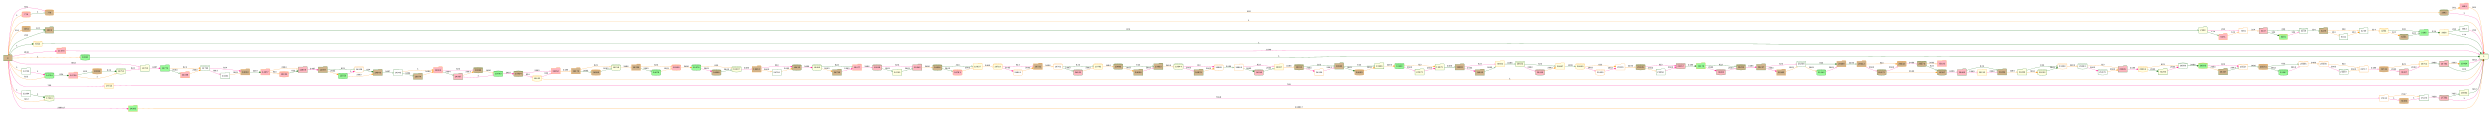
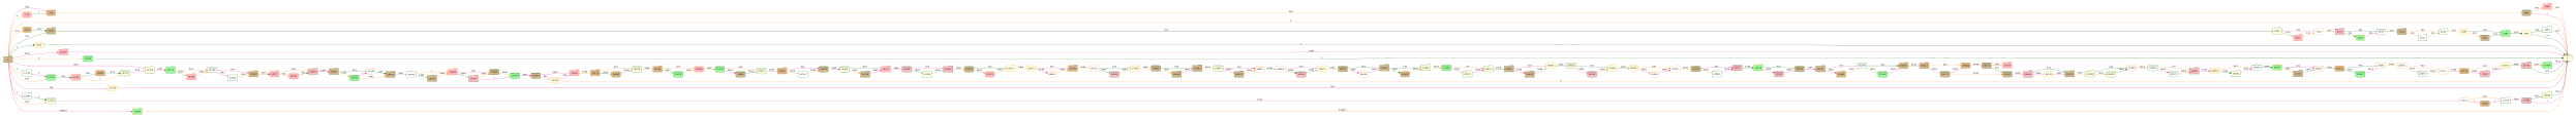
  digraph {
    fontname="Liberation Mono"
    rankdir=LR
    node [color=darkgreen fillcolor=tan fontname="Liberation Mono" shape=folder style=filled]
    edge [arrowhead=onormal color=darkorange fontname="Liberation Mono"]
    778 [color=darkorange fillcolor=lightpink shape=cylinder]
    779 [color=darkorange shape=cylinder]
    1982 [shape=cylinder]
    1 [fillcolor=lightyellow shape=cylinder]
    9089 [color=darkorange fillcolor=lightpink]
    2560 [fillcolor=lightyellow]
    1983
    2581 [color=darkorange fillcolor=white]
    6271 [color=darkorange fillcolor=lightpink]
    3147 [fillcolor=lightpink]
    3168 [fillcolor=white shape=cylinder]
    6291 [color=darkorange fillcolor=palegreen shape=cylinder]
    3229
    3250 [fillcolor=white]
    6311 [fillcolor=white]
    3264 [color=darkorange fillcolor=lightyellow shape=cylinder]
    3285 [fillcolor=palegreen]
    6331 [shape=cylinder]
    3656 [color=darkorange fillcolor=lightyellow]
    3963 [fillcolor=white]
    6251 [color=darkorange shape=cylinder]
    8312 [color=darkorange fillcolor=lightyellow shape=cylinder]
    11070 [color=darkorange fillcolor=lightpink]
    13051 [fillcolor=palegreen shape=cylinder]
    14723 [fillcolor=white]
    14724 [fillcolor=palegreen shape=cylinder]
    14730 [color=darkorange fillcolor=lightpink]
    14751 [fillcolor=lightyellow shape=cylinder]
    19014 [color=darkorange shape=cylinder]
    14763 [fillcolor=lightyellow]
    14775 [fillcolor=palegreen]
    14799 [fillcolor=white shape=cylinder]
    24408 [color=darkorange fillcolor=lightpink]
    14823 [color=darkorange]
    24431 [fillcolor=white]
    14877 [color=darkorange fillcolor=lightpink]
    14898 [fillcolor=lightpink]
    19034 [color=darkorange fillcolor=lightpink shape=cylinder]
    14907
    14919 [fillcolor=palegreen shape=cylinder]
    14928 [color=darkorange fillcolor=white shape=cylinder]
    14940
    14943 [fillcolor=white]
    14964 [color=darkorange fillcolor=lightpink]
    19074
    14967 [fillcolor=lightpink]
    19095 [shape=cylinder]
    15003 [fillcolor=palegreen shape=cylinder]
    15024 [shape=cylinder]
    15032 [color=darkorange fillcolor=lightyellow shape=cylinder]
    19152 [color=darkorange fillcolor=lightpink]
    19173 [color=darkorange]
    19218 [fillcolor=lightyellow shape=cylinder]
    24559 [color=darkorange shape=cylinder]
    17013 [color=darkorange fillcolor=lightyellow shape=cylinder]
    17014 [fillcolor=lightyellow shape=cylinder]
    17202 [color=darkorange fillcolor=white]
    17223 [fillcolor=white]
    22404 [color=darkorange shape=cylinder]
    17394 [fillcolor=lightpink shape=cylinder]
    18994 [fillcolor=lightyellow]
    19239 [color=darkorange]
    19368 [color=darkorange fillcolor=lightpink shape=cylinder]
    24678 [fillcolor=palegreen shape=cylinder]
    19376 [fillcolor=palegreen shape=cylinder]
    19397 [fillcolor=lightyellow shape=cylinder]
    24698 [shape=cylinder]
    19413 [color=darkorange]
    19433 [shape=cylinder]
    24718 [fillcolor=white]
    19456 [fillcolor=lightyellow shape=cylinder]
    19477 [color=darkorange fillcolor=lightpink]
    24738
    19518 [fillcolor=lightpink shape=cylinder]
    19542 [fillcolor=lightpink]
    24761 [fillcolor=lightyellow]
    19616 [shape=cylinder]
    19637 [color=darkorange fillcolor=lightyellow]
    24781 [color=darkorange fillcolor=lightpink shape=cylinder]
    19710 [color=darkorange fillcolor=lightyellow shape=cylinder]
    19731 [color=darkorange]
    24801 [color=darkorange fillcolor=white shape=cylinder]
    19761 [color=darkorange fillcolor=white shape=cylinder]
    19782 [color=darkorange fillcolor=lightyellow shape=cylinder]
    24821 [fillcolor=lightpink shape=cylinder]
    19803 [shape=cylinder]
    19833
    24850
    19844 [fillcolor=lightyellow shape=cylinder]
    19865 [color=darkorange fillcolor=white shape=cylinder]
    24870
    19866 [color=darkorange fillcolor=white]
    19907 [color=darkorange fillcolor=lightyellow]
    24910 [fillcolor=lightpink shape=cylinder]
    19911 [shape=cylinder]
    19932
-   24930 [color=darkorange fillcolor=white]
+   24930 [color=darkorange fillcolor=white shape=cylinder]
    19956 [fillcolor=lightyellow]
    24953 [color=darkorange shape=cylinder]
    19958 [fillcolor=palegreen shape=cylinder]
    19979 [fillcolor=lightyellow]
    24973 [fillcolor=lightyellow]
    19983
    20004 [color=darkorange fillcolor=lightyellow]
    24993
    20034 [fillcolor=lightyellow shape=cylinder]
    20057 [color=darkorange fillcolor=lightyellow]
    25015 [fillcolor=lightpink shape=cylinder]
    20095 [color=darkorange fillcolor=lightyellow shape=cylinder]
    20116 [color=darkorange fillcolor=white]
    25035 [color=darkorange fillcolor=white shape=cylinder]
    20135 [shape=cylinder]
    20157 [fillcolor=lightpink shape=cylinder]
    25056 [fillcolor=white]
    20178 [color=darkorange fillcolor=palegreen]
    20205 [shape=cylinder]
    25082 [fillcolor=lightpink shape=cylinder]
    20247
    20268 [fillcolor=white shape=cylinder]
    25102 [color=darkorange]
    20309 [color=darkorange]
    25142 [fillcolor=palegreen shape=cylinder]
    20312 [color=darkorange]
    20343 [color=darkorange shape=cylinder]
    25172 [shape=cylinder]
    20376 [shape=cylinder]
    20397 [shape=cylinder]
    25192 [color=darkorange fillcolor=lightpink]
    20403 [fillcolor=lightpink]
    20424
    25212 [color=darkorange fillcolor=lightyellow]
    20429 [fillcolor=lightyellow]
    20450 [color=darkorange fillcolor=white shape=cylinder]
    25232 [fillcolor=lightyellow shape=cylinder]
    20460 [fillcolor=white shape=cylinder]
    20505 [fillcolor=lightpink]
    25276 [fillcolor=white shape=cylinder]
    20565 [color=darkorange fillcolor=lightyellow shape=cylinder]
    20586 [fillcolor=white shape=cylinder]
    25296 [fillcolor=lightyellow]
    20595 [color=darkorange fillcolor=palegreen shape=cylinder]
    20647 [color=darkorange fillcolor=white shape=cylinder]
    25347
    20674 [color=darkorange shape=cylinder]
    20695 [color=darkorange fillcolor=white shape=cylinder]
    25367 [fillcolor=palegreen shape=cylinder]
    20696 [color=darkorange fillcolor=white shape=cylinder]
    20717 [color=darkorange fillcolor=white]
    25387 [fillcolor=white shape=cylinder]
    20731 [color=darkorange shape=cylinder]
    20752 [color=darkorange fillcolor=lightyellow]
    25407 [fillcolor=lightpink]
    20784 [fillcolor=lightpink]
    25454 [fillcolor=palegreen]
    22384 [fillcolor=white]
    24385 [color=darkorange fillcolor=palegreen]
    0
    778 -> 779 [arrowhead=odot color=darkgreen label=1]
    779 -> 1982 [label=582]
    1982 -> 1 [arrowhead=odot color=deeppink label=1]
    1982 -> 9089 [arrowhead=diamond label=581]
    9089 -> 1 [arrowhead=diamond label=581]
    2560 -> 2581 [arrowhead=odot color=deeppink label=200]
    2560 -> 6271 [color=darkgreen label=124]
    1983 -> 2560 [color=darkgreen label=324]
    2581 -> 3147 [label=324]
    6271 -> 2581 [label=124]
    3147 -> 3168 [arrowhead=odot color=darkgreen label=200]
    3147 -> 6291 [arrowhead=diamond color=darkgreen label=124]
    3168 -> 3229 [arrowhead=odot color=darkgreen label=324]
    6291 -> 3168 [color=deeppink label=124]
    3229 -> 3250 [label=200]
    3229 -> 6311 [arrowhead=odot label=124]
    3250 -> 3264 [arrowhead=odot label=324]
    6311 -> 3250 [arrowhead=diamond label=124]
    3264 -> 3285 [color=darkgreen label=200]
    3264 -> 6331 [arrowhead=diamond label=124]
    3285 -> 3656 [arrowhead=diamond color=darkgreen label=324]
    6331 -> 3285 [color=darkgreen label=124]
    3656 -> 1 [arrowhead=odot color=darkgreen label=124]
    3656 -> 3963 [color=darkgreen label=200]
    3963 -> 1 [arrowhead=diamond color=deeppink label=200]
    6251 -> 1983 [arrowhead=diamond color=darkgreen label=124]
    8312 -> 1 [arrowhead=diamond color=darkgreen label=1]
    11070 -> 1 [color=deeppink label=1840]
    13051 -> 1 [arrowhead=diamond color=darkgreen label=1]
    14723 -> 14724 [arrowhead=diamond color=deeppink label=1]
    14724 -> 14730 [arrowhead=diamond color=darkgreen label=824]
    14730 -> 14751 [label=1]
    14730 -> 19014 [arrowhead=odot color=darkgreen label=823]
    14751 -> 14763 [color=deeppink label=824]
    19014 -> 14751 [arrowhead=diamond color=darkgreen label=823]
    14763 -> 14775 [arrowhead=diamond color=deeppink label=3487]
    14775 -> 14799 [arrowhead=diamond label=824]
    14775 -> 24408 [color=darkgreen label=2663]
    14799 -> 14823 [arrowhead=diamond color=deeppink label=824]
    14799 -> 24431 [color=deeppink label=2663]
    24408 -> 14799 [arrowhead=diamond label=2663]
    14823 -> 14877 [arrowhead=diamond color=darkgreen label=3487]
    24431 -> 14823 [arrowhead=odot label=2663]
    14877 -> 14898 [label=2664]
    14877 -> 19034 [label=823]
    14898 -> 14907 [arrowhead=diamond color=deeppink label=3487]
    19034 -> 14898 [arrowhead=diamond color=darkgreen label=823]
    14907 -> 14919 [arrowhead=diamond label=2664]
    14907 -> 14928 [arrowhead=odot color=darkgreen label=823]
    14919 -> 14928 [arrowhead=diamond color=deeppink label=1]
    14919 -> 14940 [arrowhead=diamond label=2663]
    14928 -> 14940 [arrowhead=diamond color=darkgreen label=824]
    14940 -> 14943 [arrowhead=odot color=darkgreen label=3487]
    14943 -> 14964 [arrowhead=diamond label=1]
    14943 -> 19074 [arrowhead=odot color=darkgreen label=3486]
    14964 -> 14967 [arrowhead=odot color=darkgreen label=2664]
    14964 -> 19095 [arrowhead=odot color=deeppink label=823]
    19074 -> 14964 [arrowhead=diamond label=3486]
    14967 -> 19095 [arrowhead=diamond label=2663]
    14967 -> 15003 [arrowhead=odot color=deeppink label=1]
    19095 -> 15003 [label=3486]
    15003 -> 15024 [arrowhead=diamond color=deeppink label=3487]
    15024 -> 15032 [color=deeppink label=824]
    15024 -> 19152 [color=deeppink label=2663]
    15032 -> 1 [label=1]
    15032 -> 19152 [color=deeppink label=823]
    19152 -> 19173 [label=3486]
    19173 -> 19218 [label=823]
    19173 -> 24559 [arrowhead=odot color=darkgreen label=2663]
    19218 -> 19239 [arrowhead=odot label=3486]
    24559 -> 19218 [color=darkgreen label=2663]
    17013 -> 1 [arrowhead=diamond color=deeppink label=765]
    17014 -> 17202 [arrowhead=odot color=deeppink label=7658]
    17202 -> 17223 [label=7657]
    17202 -> 22404 [arrowhead=odot color=deeppink label=1]
    17223 -> 17394 [arrowhead=odot color=deeppink label=7658]
    22404 -> 17223 [arrowhead=odot color=deeppink label=1]
    17394 -> 1 [arrowhead=odot color=deeppink label=1]
    17394 -> 18994 [color=darkgreen label=7657]
    18994 -> 1 [arrowhead=diamond color=darkgreen label=7657]
    19239 -> 19368 [label=823]
    19239 -> 24678 [color=darkgreen label=2663]
    19368 -> 19376 [arrowhead=diamond label=3486]
    24678 -> 19368 [label=2663]
    19376 -> 19397 [arrowhead=odot label=823]
    19376 -> 24698 [arrowhead=diamond color=deeppink label=2663]
    19397 -> 19413 [arrowhead=odot color=deeppink label=3486]
    24698 -> 19397 [color=darkgreen label=2663]
    19413 -> 19433 [arrowhead=diamond color=deeppink label=823]
    19413 -> 24718 [label=2663]
    19433 -> 19456 [arrowhead=diamond color=deeppink label=3486]
    24718 -> 19433 [arrowhead=diamond label=2663]
    19456 -> 19477 [arrowhead=odot color=darkgreen label=823]
    19456 -> 24738 [arrowhead=diamond label=2663]
    19477 -> 19518 [color=deeppink label=3486]
    24738 -> 19477 [arrowhead=diamond color=deeppink label=2663]
    19518 -> 19542 [arrowhead=odot color=deeppink label=823]
    19518 -> 24761 [color=darkgreen label=2663]
    19542 -> 19616 [label=3486]
    24761 -> 19542 [arrowhead=odot color=darkgreen label=2663]
    19616 -> 19637 [color=darkgreen label=823]
    19616 -> 24781 [color=darkgreen label=2663]
    19637 -> 19710 [arrowhead=odot label=3486]
    24781 -> 19637 [arrowhead=odot label=2663]
    19710 -> 19731 [arrowhead=odot color=deeppink label=823]
    19710 -> 24801 [arrowhead=diamond color=deeppink label=2663]
    19731 -> 19761 [label=3486]
    24801 -> 19731 [arrowhead=diamond label=2663]
    19761 -> 19782 [arrowhead=odot color=darkgreen label=823]
    19761 -> 24821 [color=darkgreen label=2663]
    19782 -> 19803 [label=3486]
    24821 -> 19782 [arrowhead=odot label=2663]
    19803 -> 19833 [color=darkgreen label=823]
    19803 -> 24850 [arrowhead=diamond label=2663]
    19833 -> 19844 [arrowhead=odot label=3486]
    24850 -> 19833 [color=deeppink label=2663]
    19844 -> 19865 [arrowhead=diamond color=deeppink label=823]
    19844 -> 24870 [arrowhead=odot color=deeppink label=2663]
    19865 -> 19866 [color=darkgreen label=3486]
    24870 -> 19865 [arrowhead=diamond label=2663]
    19866 -> 19907 [color=deeppink label=823]
    19866 -> 24910 [arrowhead=diamond color=darkgreen label=2663]
    19907 -> 19911 [arrowhead=odot label=3486]
    24910 -> 19907 [color=darkgreen label=2663]
    19911 -> 19932 [arrowhead=odot color=darkgreen label=823]
    19911 -> 24930 [arrowhead=diamond color=deeppink label=2663]
    19932 -> 19956 [arrowhead=odot color=darkgreen label=823]
    19932 -> 24953 [arrowhead=diamond color=darkgreen label=2663]
    24930 -> 19932 [color=deeppink label=2663]
    19956 -> 19958 [arrowhead=diamond label=3486]
    24953 -> 19956 [arrowhead=diamond label=2663]
    19958 -> 19979 [arrowhead=diamond label=823]
    19958 -> 24973 [arrowhead=odot color=deeppink label=2663]
    19979 -> 19983 [arrowhead=odot color=darkgreen label=3486]
    24973 -> 19979 [arrowhead=diamond color=deeppink label=2663]
    19983 -> 20004 [arrowhead=odot color=deeppink label=823]
    19983 -> 24993 [arrowhead=diamond color=deeppink label=2663]
    20004 -> 20034 [arrowhead=odot color=darkgreen label=3486]
    24993 -> 20004 [color=darkgreen label=2663]
    20034 -> 20057 [color=darkgreen label=823]
    20034 -> 25015 [arrowhead=odot color=deeppink label=2663]
    20057 -> 20095 [color=darkgreen label=3486]
    25015 -> 20057 [arrowhead=diamond label=2663]
    20095 -> 20116 [arrowhead=diamond label=823]
    20095 -> 25035 [color=deeppink label=2663]
    20116 -> 20135 [label=3486]
    25035 -> 20116 [arrowhead=diamond color=deeppink label=2663]
    20135 -> 20157 [arrowhead=diamond color=deeppink label=823]
    20135 -> 25056 [arrowhead=odot label=2663]
    20157 -> 20178 [arrowhead=diamond color=darkgreen label=3486]
    25056 -> 20157 [arrowhead=diamond color=deeppink label=2663]
    20178 -> 20205 [color=darkgreen label=823]
    20178 -> 25082 [arrowhead=diamond color=deeppink label=2663]
    20205 -> 20247 [arrowhead=diamond color=deeppink label=3486]
    25082 -> 20205 [color=deeppink label=2663]
    20247 -> 20268 [arrowhead=odot color=deeppink label=823]
    20247 -> 25102 [arrowhead=diamond color=deeppink label=2663]
    20268 -> 20309 [arrowhead=diamond color=darkgreen label=823]
    20268 -> 25142 [label=2663]
    25102 -> 20268 [arrowhead=odot label=2663]
    20309 -> 20312 [color=darkgreen label=3486]
    25142 -> 20309 [color=deeppink label=2663]
    20312 -> 20343 [arrowhead=diamond label=823]
    20312 -> 25172 [arrowhead=odot color=deeppink label=2663]
    20343 -> 20376 [arrowhead=odot color=deeppink label=3486]
    25172 -> 20343 [arrowhead=odot color=deeppink label=2663]
    25172 -> 20397 [arrowhead=diamond label=2663]
    20376 -> 20397 [color=darkgreen label=823]
    20376 -> 25192 [label=2663]
    20397 -> 20403 [arrowhead=odot color=deeppink label=3486]
    20403 -> 20424 [color=darkgreen label=823]
    20403 -> 25212 [arrowhead=odot color=deeppink label=2663]
    20424 -> 20429 [label=3486]
    25212 -> 20424 [arrowhead=odot color=deeppink label=2663]
    20429 -> 20450 [color=darkgreen label=823]
    20429 -> 25232 [arrowhead=diamond label=2663]
    20450 -> 20460 [label=3486]
    25232 -> 20450 [arrowhead=diamond color=darkgreen label=2663]
    20460 -> 20505 [arrowhead=odot label=823]
    20460 -> 25276 [arrowhead=diamond color=deeppink label=2663]
    20505 -> 20565 [arrowhead=diamond color=deeppink label=3486]
    25276 -> 20505 [arrowhead=diamond label=2663]
    20565 -> 20586 [label=823]
    20565 -> 25296 [arrowhead=diamond color=darkgreen label=2663]
    20586 -> 20595 [arrowhead=diamond color=darkgreen label=3486]
    25296 -> 20586 [arrowhead=diamond color=deeppink label=2663]
    20595 -> 20647 [arrowhead=diamond color=deeppink label=823]
    20595 -> 25347 [arrowhead=odot label=2663]
    20647 -> 20674 [arrowhead=odot color=darkgreen label=3486]
    25347 -> 20647 [arrowhead=odot color=darkgreen label=2663]
    20674 -> 20695 [color=darkgreen label=823]
    20674 -> 25367 [arrowhead=odot color=darkgreen label=2663]
    20695 -> 20696 [label=3486]
    25367 -> 20695 [arrowhead=odot color=deeppink label=2663]
    20696 -> 20717 [label=823]
    20696 -> 25387 [arrowhead=odot color=deeppink label=2663]
    20717 -> 20731 [color=deeppink label=3486]
    25387 -> 20717 [arrowhead=odot label=2663]
    20731 -> 20752 [arrowhead=odot label=823]
    20731 -> 25407 [color=deeppink label=2663]
    20752 -> 20784 [arrowhead=odot color=darkgreen label=3486]
    25407 -> 20752 [color=deeppink label=2663]
    20784 -> 1 [arrowhead=odot color=darkgreen label=823]
    20784 -> 25454 [arrowhead=diamond label=2663]
    25454 -> 1 [color=deeppink label=2663]
    22384 -> 17014 [arrowhead=diamond color=darkgreen label=1]
    24385 -> 1 [label=268817]
    0 -> 778 [arrowhead=odot label=1]
    0 -> 779 [arrowhead=odot color=deeppink label=581]
    0 -> 1 [label=1]
    0 -> 1983 [arrowhead=odot color=darkgreen label=200]
    0 -> 6251 [label=124]
    0 -> 8312 [arrowhead=diamond color=darkgreen label=1]
    0 -> 11070 [arrowhead=diamond color=deeppink label=1840]
    0 -> 13051 [label=1]
    0 -> 14723 [arrowhead=odot label=1]
    0 -> 14724 [arrowhead=odot label=823]
    0 -> 14763 [color=deeppink label=2663]
    0 -> 17013 [color=deeppink label=765]
    0 -> 17014 [arrowhead=odot label=7657]
    0 -> 22384 [arrowhead=odot color=deeppink label=1]
    0 -> 24385 [arrowhead=diamond color=deeppink label=268817]
  }
